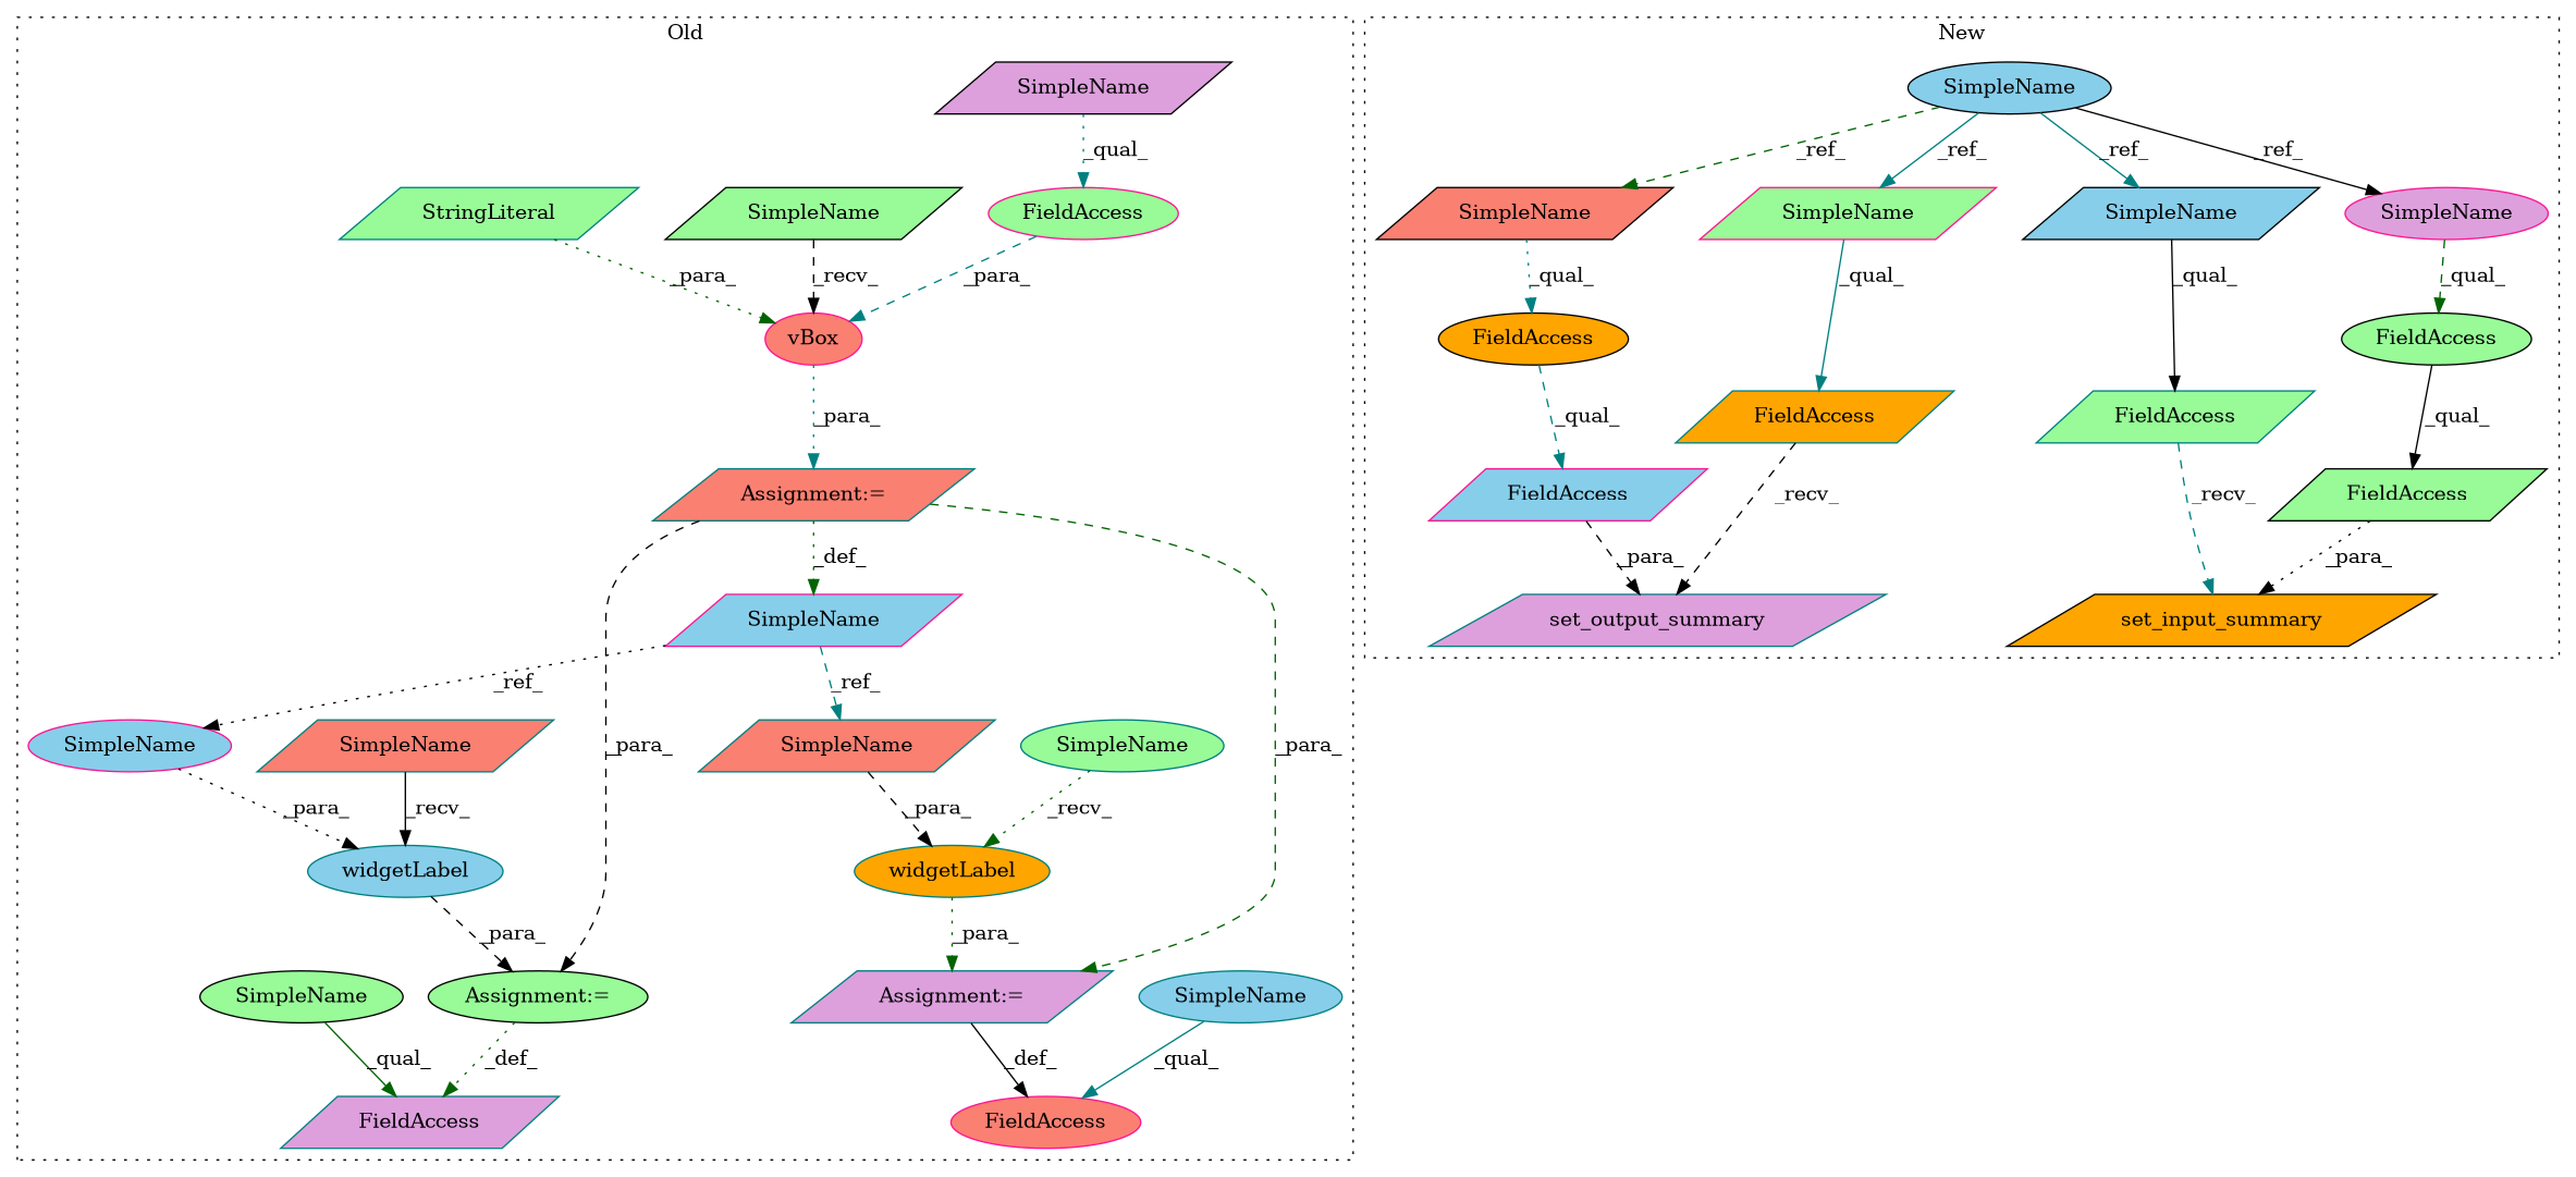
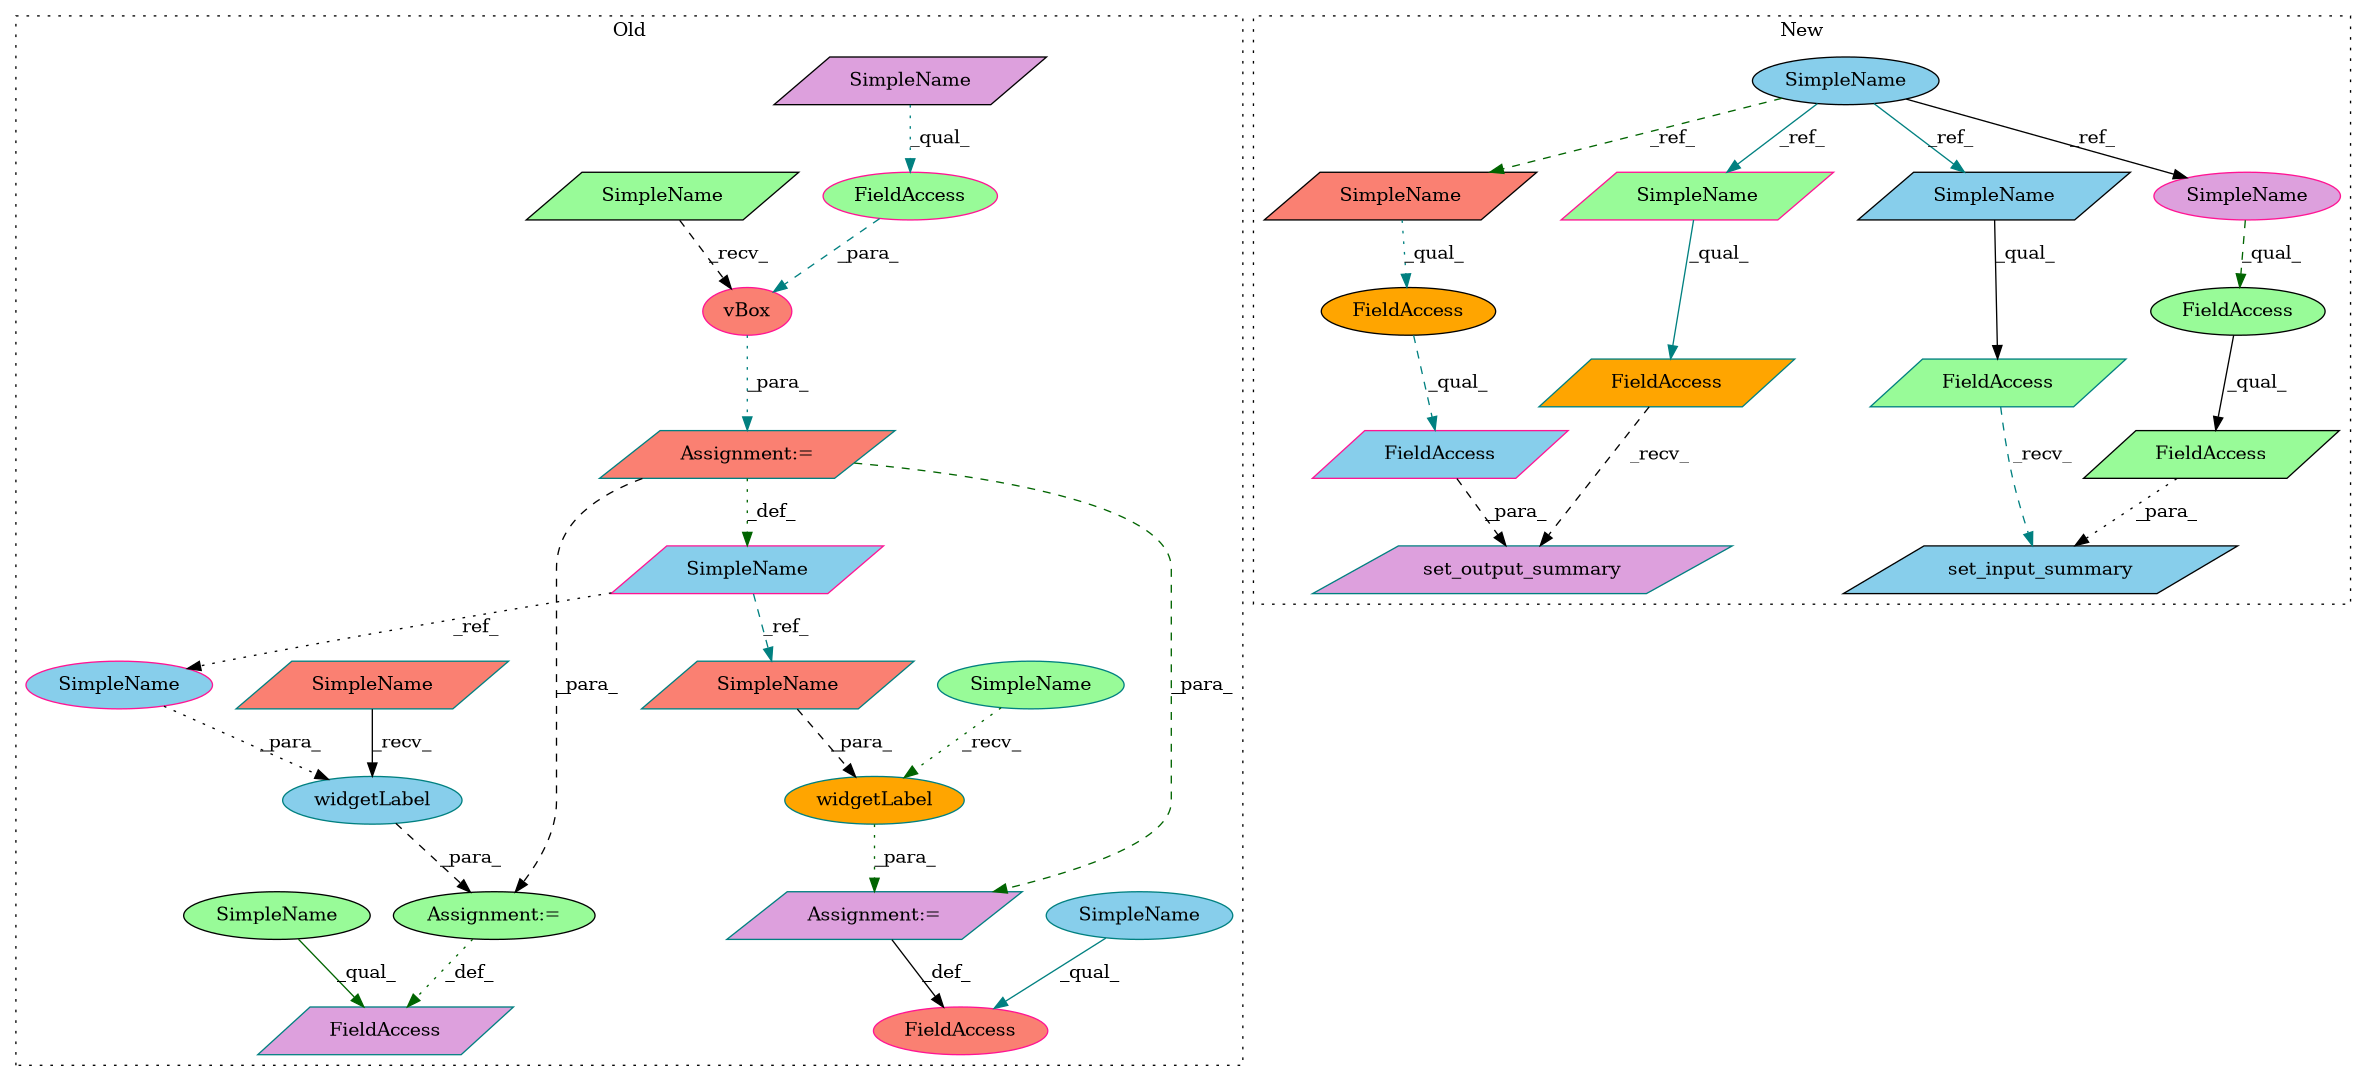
  digraph {
    fontname="DejaVu Serif"
    node [a=42 color=teal fillcolor=palegreen fontname="DejaVu Serif" l=4 s=3087 shape=parallelogram style=filled]
    edge [color=black fontname="DejaVu Serif" style=dashed]
    n1 [a=32 fillcolor=orange l="12,1" label=widgetLabel s="1907,1945" shape=ellipse]
    n2 [a=32 color=deeppink fillcolor=salmon l="5,1" label=vBox s="1840,1875" shape=ellipse]
    n3 [a=22 fillcolor=plum l=22 label=FieldAccess s=1952]
    n4 [a=22 color=deeppink l=16 label=FieldAccess s=1845 shape=ellipse]
    n5 [a=22 color=deeppink fillcolor=salmon l=20 label=FieldAccess s=1882 shape=ellipse]
    n6 [a=32 fillcolor=skyblue l="12,1" label=widgetLabel s="1979,2019" shape=ellipse]
    n7 [color=deeppink fillcolor=skyblue l=3 label=SimpleName s=1832]
-   n8 [a=45 l=13 label=StringLiteral s=1862]
    n9 [a=7 color=black l=1 label="Assignment:=" s=1974 shape=ellipse]
    n10 [a=7 fillcolor=plum l=1 label="Assignment:=" s=1902]
    n11 [a=7 fillcolor=salmon l=1 label="Assignment:=" s=1835]
    n12 [fillcolor=skyblue label=SimpleName s=1882 shape=ellipse]
    n13 [color=black label=SimpleName s=1952 shape=ellipse]
    n14 [color=black fillcolor=plum label=SimpleName s=1845]
    n15 [l=3 label=SimpleName s=1903 shape=ellipse]
    n16 [fillcolor=salmon l=3 label=SimpleName s=1975]
    n17 [color=black l=3 label=SimpleName s=1836]
    n18 [fillcolor=salmon l=3 label=SimpleName s=1919]
    n19 [color=deeppink fillcolor=skyblue l=3 label=SimpleName s=1991 shape=ellipse]
    n20 [a=32 fillcolor=plum l="19,1" label=set_output_summary s="3121,3158"]
    n21 [a=22 fillcolor=orange l=9 label=FieldAccess s=3111]
    n22 [color=black fillcolor=skyblue label=SimpleName s=1544 shape=ellipse]
    n23 [a=22 color=black l=9 label=FieldAccess shape=ellipse]
    n24 [a=22 l=9 label=FieldAccess s=3059]
    n25 [a=22 color=deeppink fillcolor=skyblue l=18 label=FieldAccess s=3140]
    n26 [a=22 color=black fillcolor=orange l=9 label=FieldAccess s=3140 shape=ellipse]
    n27 [a=22 color=black l=17 label=FieldAccess]
-   n28 [a=32 color=black fillcolor=orange l="18,1" label=set_input_summary s="3069,3104"]
+   n28 [a=32 color=black fillcolor=skyblue l="18,1" label=set_input_summary s="3069,3104"]
    n29 [color=deeppink label=SimpleName s=3111]
    n30 [color=black fillcolor=skyblue label=SimpleName s=3059]
    n31 [color=black fillcolor=salmon label=SimpleName s=3140]
    n32 [color=deeppink fillcolor=plum label=SimpleName shape=ellipse]
    subgraph cluster_1 {
      label=Old
      style=dotted
      n1
      n2
      n3
      n4
      n5
      n6
      n7
-     n8
      n9
      n10
      n11
      n12
      n13
      n14
      n15
      n16
      n17
      n18
      n19
    }
    subgraph cluster_2 {
      label=New
      style=dotted
      n20
      n21
      n22
      n23
      n24
      n25
      n26
      n27
      n28
      n29
      n30
      n31
      n32
    }
    n1 -> n10 [color=darkgreen label=_para_ style=dotted]
    n2 -> n11 [color=teal label=_para_ style=dotted]
    n4 -> n2 [color=teal label=_para_]
    n6 -> n9 [label=_para_]
    n7 -> n18 [color=teal label=_ref_]
    n7 -> n19 [label=_ref_ style=dotted]
-   n8 -> n2 [color=darkgreen label=_para_ style=dotted]
    n9 -> n3 [color=darkgreen label=_def_ style=dotted]
    n10 -> n5 [label=_def_ style=solid]
    n11 -> n7 [color=darkgreen label=_def_ style=dotted]
    n11 -> n9 [label=_para_]
    n11 -> n10 [color=darkgreen label=_para_]
    n12 -> n5 [color=teal label=_qual_ style=solid]
    n13 -> n3 [color=darkgreen label=_qual_ style=solid]
    n14 -> n4 [color=teal label=_qual_ style=dotted]
    n15 -> n1 [color=darkgreen label=_recv_ style=dotted]
    n16 -> n6 [label=_recv_ style=solid]
    n17 -> n2 [label=_recv_]
    n18 -> n1 [label=_para_]
    n19 -> n6 [label=_para_ style=dotted]
    n21 -> n20 [label=_recv_]
    n22 -> n29 [color=teal label=_ref_ style=solid]
    n22 -> n30 [color=teal label=_ref_ style=solid]
    n22 -> n31 [color=darkgreen label=_ref_]
    n22 -> n32 [label=_ref_ style=solid]
    n23 -> n27 [label=_qual_ style=solid]
    n24 -> n28 [color=teal label=_recv_]
    n25 -> n20 [label=_para_]
    n26 -> n25 [color=teal label=_qual_]
    n27 -> n28 [label=_para_ style=dotted]
    n29 -> n21 [color=teal label=_qual_ style=solid]
    n30 -> n24 [label=_qual_ style=solid]
    n31 -> n26 [color=teal label=_qual_ style=dotted]
    n32 -> n23 [color=darkgreen label=_qual_]
  }
